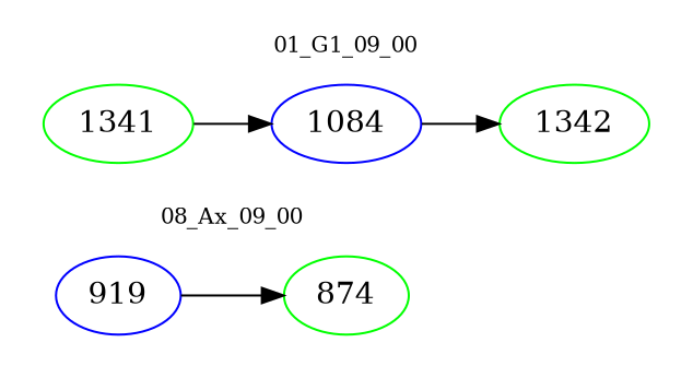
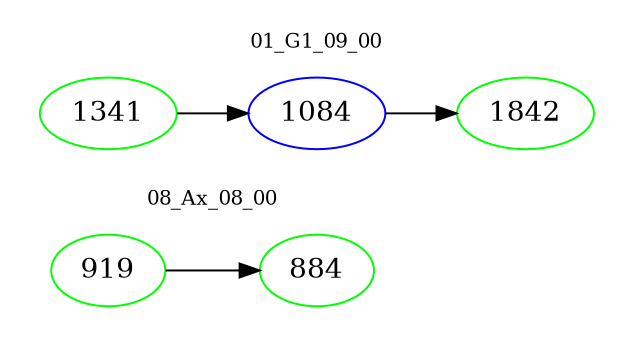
  digraph {
    rankdir=LR
    node [color=green]
    edge [color=black]
-   n1 [color=blue label=919]
-   n2 [label=874]
+   n1 [label=919]
+   n2 [label=884]
    n3 [label=1341]
    n4 [color=blue label=1084]
-   n5 [label=1342]
+   n5 [label=1842]
    subgraph cluster_1 {
      color=white
      fontsize=10
-     label="08_Ax_09_00"
+     label="08_Ax_08_00"
      n1
      n2
    }
    subgraph cluster_2 {
      color=white
      fontsize=10
      label="01_G1_09_00"
      n3
      n4
      n5
    }
    n1 -> n2
    n3 -> n4
    n4 -> n5
  }
